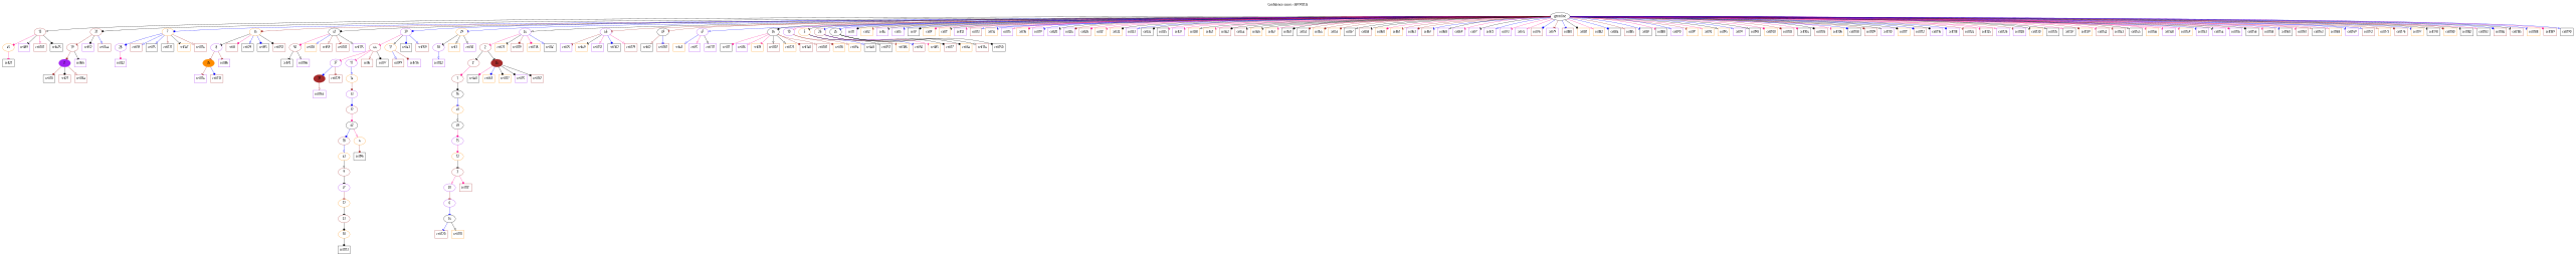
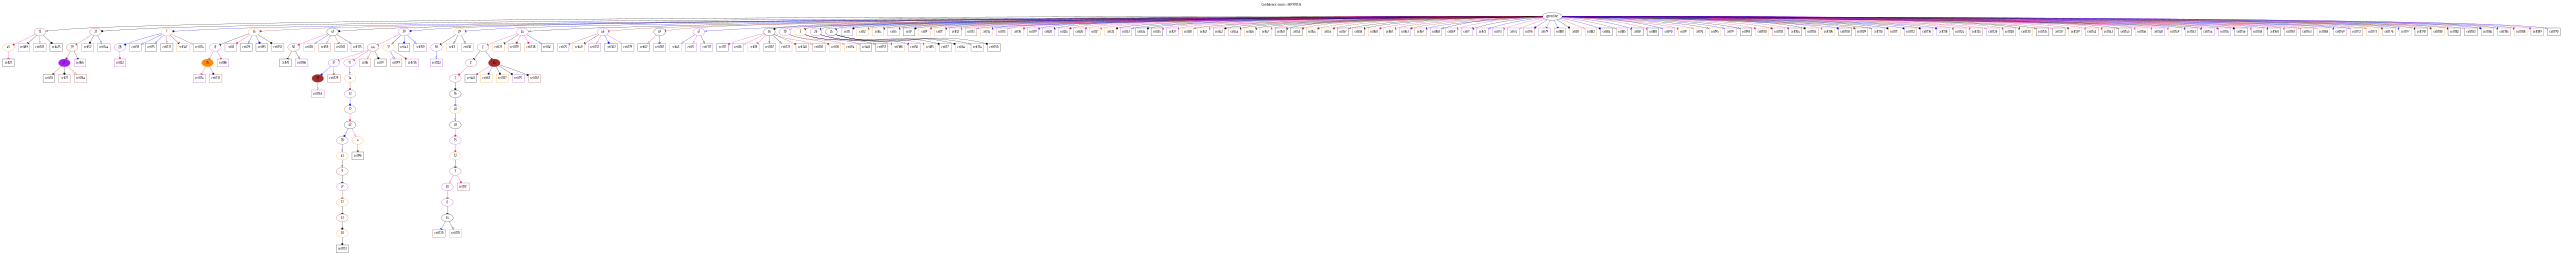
  digraph {
    fontname="Fira Sans"
    label="Confidence score: -369.992135"
    labelloc=t
    node [color=brown fontname="Fira Sans" shape=box]
    edge [arrowhead=tee color=black fontname="Fira Sans"]
    n1 [label=13 shape=""]
    n2 [color=darkorange label=45 shape=""]
    cell89 [color=purple]
    cell101
    n5 [color=black label=cell475]
    cell21 [color=black]
    n7 [label=19 shape=""]
    n8 [color=purple label=31 style=filled shape=""]
    cell66 [color=purple]
    cell10 [color=black]
    cell27
    cell164
    n13 [label=31 shape=""]
    cell52 [color=purple]
    cell144
    n16 [color=darkorange label=7 shape=""]
    n17 [color=purple label=28 shape=""]
    cell39
    cell75 [color=black]
    cell121 [color=black]
    cell147 [color=darkorange]
    cell174
    cell22 [color=purple]
    n24 [color=purple label=8 shape=""]
    n25 [color=darkorange label=35 style=filled shape=""]
    cell86 [color=purple]
    cell114 [color=purple]
    cell133
    n29 [color=darkorange label=35 shape=""]
    cell8
    cell29 [color=black]
    cell93 [color=black]
    cell152
    n34 [color=black label=41 shape=""]
    n35 [label=50 shape=""]
    cell28 [color=darkorange]
    cell59
    cell102
    cell115 [color=purple]
    cell70 [color=black]
    cell166 [color=purple]
    n42 [color=purple label=37 shape=""]
    n43 [label=39 style=filled shape=""]
    cell129
    cell165 [color=purple]
    n46 [label=23 shape=""]
    n47 [color=darkorange label=30 shape=""]
    cell113 [color=black]
    n49 [color=darkorange label=22 shape=""]
    n50 [color=purple label=27 shape=""]
    n51 [label=9 shape=""]
    n52 [color=darkorange label=43 shape=""]
    n53 [label=18 shape=""]
    n54 [color=black label=42 shape=""]
    n55 [color=darkorange label=4 shape=""]
    cell96 [color=black]
    n57 [label=32 shape=""]
    n58 [color=purple label=33 shape=""]
    n59 [color=darkorange label=14 shape=""]
    n60 [color=purple label=11 shape=""]
    n61 [label=44 shape=""]
    cell6
    cell77 [color=black]
    n64 [color=purple label=39 shape=""]
    n65 [color=darkorange label=17 shape=""]
    cell43 [color=black]
    cell159
    cell99
    n69 [color=purple label=cell736]
    n70 [color=darkorange label=29 shape=""]
    n71 [color=purple label=38 shape=""]
    cell3 [color=darkorange]
    cell30 [color=purple]
    cell122 [color=purple]
    n75 [color=purple label=6 shape=""]
    n76 [color=black label=34 shape=""]
    cell120
    cell170 [color=darkorange]
    n79 [color=purple label=20 shape=""]
    n80 [label=3 shape=""]
    cell131
    n82 [color=darkorange label=12 shape=""]
    n83 [color=purple label=15 shape=""]
    n84 [color=black label=48 shape=""]
    n85 [color=darkorange label=40 shape=""]
    n86 [color=black label=16 shape=""]
    n87 [label=1 shape=""]
    n88 [label=21 shape=""]
    n89 [label=2 shape=""]
    n90 [label=24 style=filled shape=""]
    cell40 [color=black]
    cell65 [color=darkorange]
    cell127 [color=darkorange]
    cell151 [color=purple]
    cell167
    n96 [color=purple label=24 shape=""]
    cell23 [color=darkorange]
    cell119
    cell138 [color=darkorange]
    cell141 [color=black]
    n101 [color=black label=germline shape=""]
    n102 [color=purple label=46 shape=""]
    n103 [color=black label=49 shape=""]
    n104 [color=purple label=47 shape=""]
    n105 [color=black label=36 shape=""]
    n106 [color=purple label=10 shape=""]
    n107 [color=darkorange label=5 shape=""]
    n108 [label=26 shape=""]
    n109 [color=black label=25 shape=""]
    cell1 [color=purple]
    cell2 [color=darkorange]
-   cell4 [color=purple]
+   cell4 [color=darkorange]
    cell5 [color=purple]
    cell7 [color=black]
    cell9 [color=darkorange]
    cell11 [color=darkorange]
    cell12 [color=purple]
    cell13
    cell14 [color=darkorange]
    cell15 [color=purple]
    cell16 [color=darkorange]
    cell19 [color=purple]
    cell20 [color=purple]
    cell24 [color=purple]
    cell26
    cell31 [color=darkorange]
    cell32 [color=darkorange]
    cell33 [color=purple]
    cell34 [color=black]
    cell35 [color=black]
    cell37 [color=purple]
    cell38 [color=darkorange]
    cell41 [color=darkorange]
    cell42
    cell44
    cell46 [color=darkorange]
    cell47 [color=darkorange]
    cell50 [color=black]
    cell53 [color=black]
    cell54 [color=darkorange]
    cell55 [color=darkorange]
    cell57 [color=black]
    cell58
    cell60 [color=darkorange]
    cell61 [color=darkorange]
    cell63 [color=purple]
    cell67
    cell68 [color=purple]
    cell69 [color=purple]
    cell71 [color=purple]
    cell72 [color=purple]
    cell73 [color=purple]
    cell74 [color=purple]
    cell76
    cell79 [color=purple]
    cell80
    cell81 [color=darkorange]
    cell82 [color=darkorange]
    cell84 [color=black]
    cell85
    cell87 [color=black]
    cell88 [color=black]
    cell90 [color=purple]
    cell91 [color=darkorange]
    cell92 [color=darkorange]
    cell95 [color=darkorange]
    cell97 [color=purple]
    cell98 [color=black]
    cell100 [color=darkorange]
    cell103
    cell104 [color=black]
    cell105
    cell106 [color=darkorange]
    cell108 [color=black]
    cell109
    cell110 [color=purple]
    cell111 [color=darkorange]
    cell112
    cell116 [color=purple]
    cell118 [color=purple]
    cell124
    cell125
    cell126 [color=purple]
    cell128 [color=purple]
    cell130 [color=darkorange]
    cell135 [color=black]
    cell137 [color=black]
    cell139 [color=darkorange]
    cell142
    cell143
    cell145 [color=black]
    cell146 [color=darkorange]
    cell148 [color=purple]
    cell149 [color=darkorange]
    cell153 [color=purple]
    cell154 [color=purple]
    cell155 [color=purple]
    cell156 [color=black]
    cell158
    cell160 [color=black]
    cell161
    cell163 [color=black]
    cell168 [color=darkorange]
    cell169 [color=purple]
    cell172
    cell173 [color=darkorange]
    cell176
    cell177 [color=darkorange]
    cell178 [color=black]
    cell180 [color=darkorange]
    cell182 [color=black]
    cell183 [color=black]
    cell184
    cell185
    cell188 [color=darkorange]
    cell189
    cell190 [color=black]
    cell25 [color=purple]
    cell49 [color=darkorange]
    cell132 [color=purple]
    cell162 [color=black]
    cell179
    cell62 [color=black]
    cell187
    cell45 [color=darkorange]
    cell51 [color=purple]
    cell117 [color=purple]
    cell17 [color=black]
    cell36 [color=purple]
    cell78 [color=darkorange]
    cell107
    cell123 [color=darkorange]
    cell140
    cell181
    cell18 [color=darkorange]
    cell94 [color=darkorange]
    cell48 [color=black]
    cell157 [color=black]
    cell186 [color=darkorange]
    cell56
    cell83 [color=darkorange]
    cell171
    cell64 [color=darkorange]
    cell134
    cell150 [color=black]
    n1 -> n2 [arrowhead=dot color=deeppink]
    n1 -> cell89
    n1 -> cell101 [arrowhead=onormal color=deeppink]
    n1 -> n5 [arrowhead=dot]
    n2 -> cell21 [color=deeppink]
    n7 -> n8 [arrowhead=dot color=brown]
    n7 -> cell66
    n8 -> cell10 [arrowhead=dot color=brown]
    n8 -> cell27 [arrowhead=dot]
    n8 -> cell164 [arrowhead=onormal color=brown]
    n13 -> n7 [color=brown]
    n13 -> cell52 [arrowhead=dot]
    n13 -> cell144 [arrowhead=onormal color=blue]
    n16 -> n17 [arrowhead=dot color=blue]
    n16 -> cell39 [arrowhead=onormal color=blue]
    n16 -> cell75 [arrowhead=onormal color=blue]
    n16 -> cell121 [arrowhead=onormal color=brown]
    n16 -> cell147
    n16 -> cell174 [arrowhead=onormal color=brown]
    n17 -> cell22 [arrowhead=dot color=deeppink]
    n24 -> n25 [color=brown]
    n24 -> cell86 [color=brown]
    n25 -> cell114 [color=brown]
    n25 -> cell133 [arrowhead=dot color=blue]
    n29 -> n24
    n29 -> cell8 [arrowhead=dot color=deeppink]
    n29 -> cell29 [arrowhead=onormal color=blue]
    n29 -> cell93 [arrowhead=dot color=blue]
    n29 -> cell152 [arrowhead=dot]
    n34 -> n35 [arrowhead=dot color=deeppink]
    n34 -> cell28 [arrowhead=onormal color=blue]
    n34 -> cell59 [arrowhead=onormal color=brown]
    n34 -> cell102 [color=brown]
    n34 -> cell115 [arrowhead=onormal]
    n35 -> cell70
    n35 -> cell166 [arrowhead=onormal]
    n42 -> n43 [arrowhead=dot color=blue]
    n42 -> cell129 [color=brown]
    n43 -> cell165 [arrowhead=onormal color=brown]
    n46 -> n47 [arrowhead=dot]
    n47 -> cell113 [arrowhead=dot]
    n49 -> n46
    n50 -> n49 [color=brown]
    n51 -> n50
    n52 -> n51 [arrowhead=onormal]
    n53 -> n52 [arrowhead=onormal color=blue]
    n54 -> n53 [arrowhead=dot color=blue]
    n54 -> n55 [arrowhead=onormal color=deeppink]
    n55 -> cell96 [arrowhead=dot color=brown]
    n57 -> n54 [arrowhead=dot color=deeppink]
    n58 -> n57 [arrowhead=dot color=blue]
    n59 -> n58 [arrowhead=dot color=brown]
    n60 -> n59 [arrowhead=onormal color=blue]
    n61 -> n42 [color=deeppink]
    n61 -> n60 [color=deeppink]
    n61 -> cell6 [arrowhead=onormal color=brown]
    n61 -> cell77 [arrowhead=dot]
    n64 -> n61 [color=deeppink]
    n64 -> n65 [arrowhead=onormal]
    n64 -> cell43 [arrowhead=dot color=blue]
    n64 -> cell159 [arrowhead=onormal color=blue]
    n65 -> cell99 [arrowhead=onormal color=blue]
    n65 -> n69 [arrowhead=dot color=brown]
    n70 -> n71
    n70 -> cell3 [arrowhead=onormal]
    n70 -> cell30 [arrowhead=onormal]
    n71 -> cell122 [arrowhead=onormal color=blue]
    n75 -> n76 [color=blue]
    n76 -> cell120 [color=blue]
    n76 -> cell170 [arrowhead=onormal]
    n79 -> n75 [color=brown]
    n80 -> n79 [arrowhead=onormal color=deeppink]
    n80 -> cell131 [arrowhead=dot color=deeppink]
    n82 -> n80
    n83 -> n82 [arrowhead=dot color=deeppink]
    n84 -> n83 [arrowhead=dot color=deeppink]
    n85 -> n84 [arrowhead=onormal]
    n86 -> n85 [color=blue]
    n87 -> n86 [arrowhead=dot]
    n88 -> n87 [arrowhead=dot color=deeppink]
    n89 -> n88
    n89 -> n90
    n90 -> cell40 [arrowhead=dot color=deeppink]
    n90 -> cell65 [arrowhead=dot color=blue]
    n90 -> cell127 [arrowhead=dot]
    n90 -> cell151 [arrowhead=dot]
    n90 -> cell167 [arrowhead=dot]
    n96 -> n89 [color=deeppink]
    n96 -> cell23
    n96 -> cell119 [arrowhead=dot color=brown]
    n96 -> cell138 [arrowhead=dot color=deeppink]
    n96 -> cell141 [arrowhead=onormal color=blue]
    n101 -> n1 [arrowhead=onormal]
    n101 -> n13 [arrowhead=dot]
    n101 -> n16 [arrowhead=dot color=blue]
    n101 -> n29 [arrowhead=dot color=brown]
    n101 -> n34 [arrowhead=dot]
    n101 -> n64 [arrowhead=dot color=blue]
    n101 -> n70 [color=blue]
    n101 -> n96 [arrowhead=onormal]
    n101 -> n102 [color=brown]
    n101 -> n103 [color=brown]
    n101 -> n104 [arrowhead=onormal color=blue]
    n101 -> n105 [arrowhead=dot]
    n101 -> n106 [arrowhead=onormal color=deeppink]
    n101 -> n107
    n101 -> n108 [color=blue]
    n101 -> n109 [color=blue]
    n101 -> cell1 [arrowhead=dot]
    n101 -> cell2 [color=brown]
    n101 -> cell4
    n101 -> cell5 [color=blue]
    n101 -> cell7 [arrowhead=dot]
    n101 -> cell9 [arrowhead=dot color=deeppink]
    n101 -> cell11
    n101 -> cell12 [color=deeppink]
    n101 -> cell13 [arrowhead=onormal color=blue]
    n101 -> cell14 [color=blue]
    n101 -> cell15 [arrowhead=onormal color=deeppink]
    n101 -> cell16 [arrowhead=dot color=deeppink]
    n101 -> cell19 [color=blue]
    n101 -> cell20
    n101 -> cell24 [arrowhead=dot color=brown]
    n101 -> cell26 [arrowhead=dot color=deeppink]
    n101 -> cell31 [color=deeppink]
    n101 -> cell32 [arrowhead=dot]
    n101 -> cell33 [arrowhead=onormal color=blue]
    n101 -> cell34 [arrowhead=dot]
    n101 -> cell35 [color=deeppink]
    n101 -> cell37 [color=deeppink]
    n101 -> cell38 [arrowhead=onormal]
    n101 -> cell41 [color=deeppink]
    n101 -> cell42 [arrowhead=dot]
    n101 -> cell44
    n101 -> cell46
    n101 -> cell47 [color=deeppink]
-   n101 -> cell50 [arrowhead=dot]
+   n101 -> cell50
    n101 -> cell53 [arrowhead=dot color=brown]
    n101 -> cell54 [arrowhead=dot color=brown]
    n101 -> cell55 [arrowhead=dot color=brown]
    n101 -> cell57 [arrowhead=onormal]
    n101 -> cell58
    n101 -> cell60 [arrowhead=dot color=deeppink]
    n101 -> cell61 [color=brown]
    n101 -> cell63 [arrowhead=dot color=brown]
    n101 -> cell67 [color=blue]
    n101 -> cell68 [arrowhead=onormal]
    n101 -> cell69 [color=deeppink]
    n101 -> cell71
    n101 -> cell72 [arrowhead=onormal color=blue]
    n101 -> cell73 [color=deeppink]
    n101 -> cell74 [arrowhead=onormal color=deeppink]
    n101 -> cell76 [arrowhead=dot color=blue]
    n101 -> cell79 [color=brown]
    n101 -> cell80 [color=blue]
    n101 -> cell81 [arrowhead=dot]
    n101 -> cell82 [arrowhead=onormal color=deeppink]
    n101 -> cell84 [arrowhead=dot color=blue]
    n101 -> cell85 [arrowhead=onormal color=brown]
    n101 -> cell87 [color=blue]
    n101 -> cell88 [color=deeppink]
    n101 -> cell90 [arrowhead=onormal color=blue]
    n101 -> cell91 [color=brown]
    n101 -> cell92 [arrowhead=onormal color=deeppink]
    n101 -> cell95 [arrowhead=onormal]
    n101 -> cell97 [arrowhead=onormal color=blue]
    n101 -> cell98 [arrowhead=onormal]
    n101 -> cell100 [arrowhead=dot color=deeppink]
    n101 -> cell103 [arrowhead=dot color=brown]
    n101 -> cell104 [arrowhead=dot color=deeppink]
    n101 -> cell105 [arrowhead=dot]
    n101 -> cell106 [color=deeppink]
    n101 -> cell108 [arrowhead=dot color=blue]
    n101 -> cell109 [arrowhead=dot color=brown]
    n101 -> cell110 [arrowhead=onormal]
    n101 -> cell111 [arrowhead=dot]
    n101 -> cell112 [arrowhead=dot color=blue]
    n101 -> cell116 [arrowhead=dot]
    n101 -> cell118 [arrowhead=dot color=blue]
    n101 -> cell124 [color=brown]
    n101 -> cell125 [color=deeppink]
    n101 -> cell126 [arrowhead=onormal color=deeppink]
    n101 -> cell128 [color=brown]
    n101 -> cell130
    n101 -> cell135 [arrowhead=onormal]
    n101 -> cell137 [arrowhead=onormal color=deeppink]
    n101 -> cell139 [arrowhead=dot color=brown]
    n101 -> cell142 [color=deeppink]
    n101 -> cell143 [color=brown]
    n101 -> cell145 [arrowhead=onormal]
    n101 -> cell146 [color=deeppink]
    n101 -> cell148 [color=deeppink]
    n101 -> cell149 [color=deeppink]
    n101 -> cell153 [color=blue]
    n101 -> cell154
    n101 -> cell155 [arrowhead=dot color=deeppink]
    n101 -> cell156 [arrowhead=dot]
    n101 -> cell158 [color=deeppink]
    n101 -> cell160 [color=blue]
    n101 -> cell161 [color=deeppink]
    n101 -> cell163 [arrowhead=onormal color=brown]
    n101 -> cell168 [arrowhead=onormal color=deeppink]
    n101 -> cell169 [color=blue]
    n101 -> cell172 [arrowhead=onormal color=blue]
    n101 -> cell173 [arrowhead=onormal color=brown]
    n101 -> cell176 [arrowhead=dot color=brown]
    n101 -> cell177 [color=blue]
    n101 -> cell178
    n101 -> cell180 [arrowhead=dot color=brown]
    n101 -> cell182
    n101 -> cell183 [arrowhead=onormal color=deeppink]
    n101 -> cell184 [arrowhead=dot color=blue]
    n101 -> cell185
    n101 -> cell188 [color=blue]
    n101 -> cell189 [arrowhead=dot color=deeppink]
    n101 -> cell190 [arrowhead=onormal color=blue]
    n102 -> cell25 [color=brown]
    n102 -> cell49
    n102 -> cell132 [arrowhead=onormal color=deeppink]
    n102 -> cell162 [arrowhead=dot color=blue]
    n102 -> cell179 [arrowhead=onormal color=deeppink]
    n103 -> cell62 [arrowhead=onormal color=brown]
    n103 -> cell187 [color=blue]
    n104 -> cell45 [arrowhead=onormal color=blue]
    n104 -> cell51 [arrowhead=onormal color=deeppink]
    n104 -> cell117 [arrowhead=onormal]
    n105 -> cell17 [arrowhead=dot color=deeppink]
    n105 -> cell36 [arrowhead=onormal color=deeppink]
    n105 -> cell78 [color=deeppink]
    n105 -> cell107 [arrowhead=onormal]
    n105 -> cell123 [arrowhead=onormal]
    n105 -> cell140 [arrowhead=dot color=brown]
    n105 -> cell181 [arrowhead=onormal color=brown]
    n106 -> cell18 [arrowhead=dot color=brown]
    n106 -> cell94 [arrowhead=onormal color=brown]
    n107 -> cell48 [arrowhead=onormal color=blue]
    n107 -> cell157 [arrowhead=onormal]
    n107 -> cell186 [color=brown]
    n108 -> cell56 [color=blue]
    n108 -> cell83 [color=deeppink]
    n108 -> cell171 [arrowhead=dot]
    n109 -> cell64 [arrowhead=dot]
    n109 -> cell134 [arrowhead=onormal]
    n109 -> cell150 [arrowhead=dot]
  }
